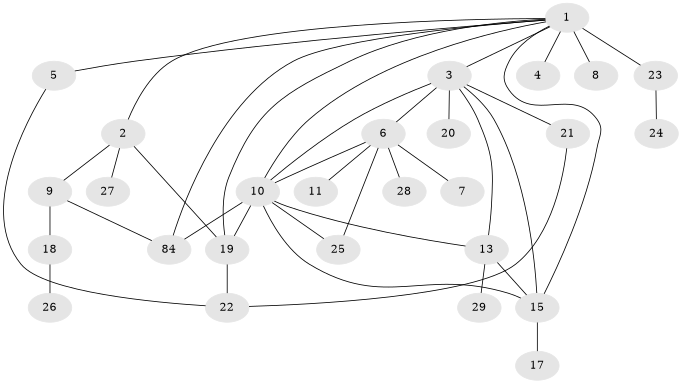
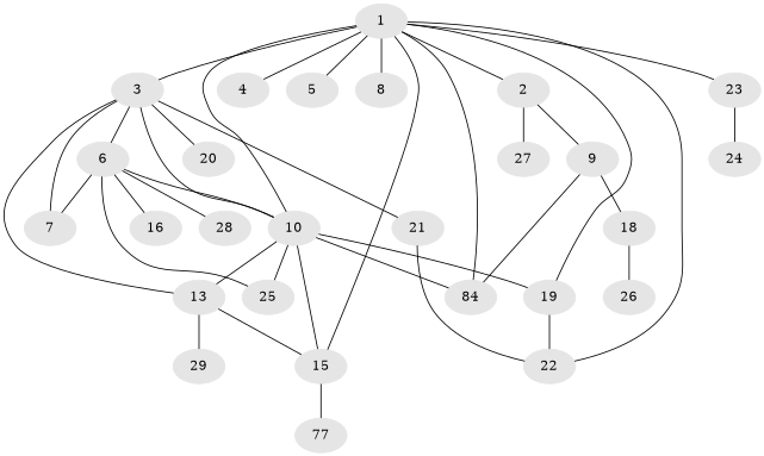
  graph {
    node [color=gray90 style=filled]
    edge [weight=1.0]
    1
    2
    3
    4
    5
    8
    10
    n8 [label=84]
    15
    19
    22
    23
    9
    27
    6
    13
    20
    21
    25
-   17
+   17 [label=77]
    24
    18
    7
-   11
+   11 [label=16]
    28
    29
    26
    1 -- 2
    1 -- 3
    1 -- 4
    1 -- 5
    1 -- 8 [weight=7.0]
    1 -- 10
    1 -- n8
    1 -- 15
    1 -- 19
-   5 -- 22
+   1 -- 22
    1 -- 23
-   2 -- 19
    2 -- 9
    2 -- 27
    3 -- 10
-   3 -- 15
+   3 -- 7
    3 -- 6
    3 -- 13
    3 -- 20
    3 -- 21
    10 -- n8
    10 -- 15
    10 -- 19
    10 -- 13
    10 -- 25
    15 -- 17
    19 -- 22
    23 -- 24
    9 -- n8
    9 -- 18
    6 -- 10
    6 -- 25
    6 -- 7
    6 -- 11
    6 -- 28
    13 -- 15
    13 -- 29
    21 -- 22
    18 -- 26
  }
